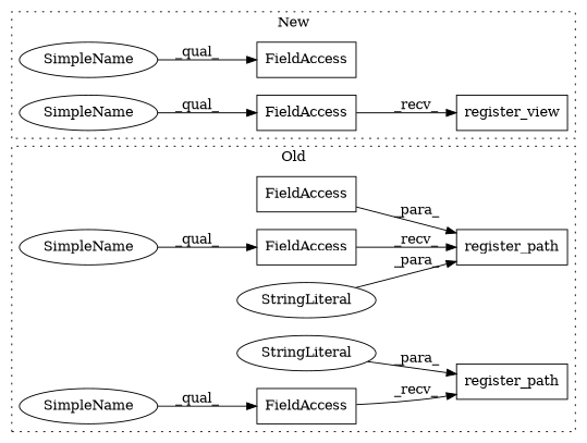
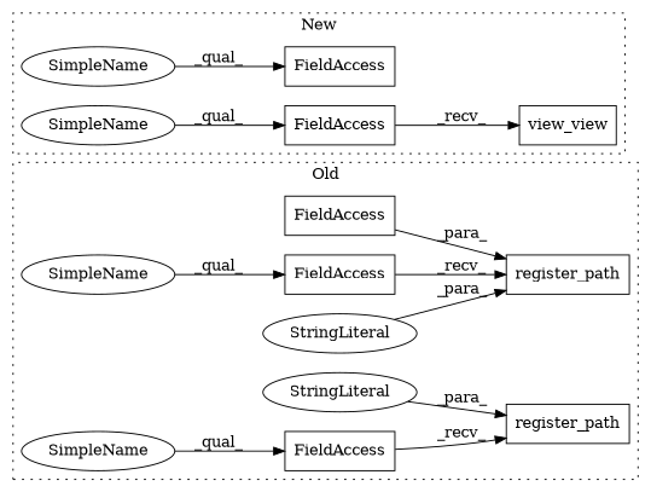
  digraph {
    rankdir=LR
    node [a=22 l=9 s=4949 shape=box]
    n1 [a=32 l="14,1" label=register_path s="4959,5017"]
    n2 [a=45 l=5 label=StringLiteral s=4973 shape=ellipse]
    n3 [label=FieldAccess]
    n4 [l=19 label=FieldAccess s=4998]
    n5 [label=FieldAccess s=4814]
    n6 [a=32 l="14,1" label=register_path s="4824,4942"]
    n7 [a=45 l=5 label=StringLiteral s=4838 shape=ellipse]
    n8 [a=42 l=4 label=SimpleName s=4814 shape=ellipse]
    n9 [a=42 l=4 label=SimpleName shape=ellipse]
-   n10 [a=32 l="14,1" label=register_view s="4911,4942"]
+   n10 [a=32 l="14,1" label=view_view s="4911,4942"]
    n11 [label=FieldAccess s=4901]
    n12 [label=FieldAccess s=4855]
    n13 [a=42 l=4 label=SimpleName s=4855 shape=ellipse]
    n14 [a=42 l=4 label=SimpleName s=4901 shape=ellipse]
    subgraph cluster_1 {
      label=Old
      style=dotted
      n1
      n2
      n3
      n4
      n5
      n6
      n7
      n8
      n9
    }
    subgraph cluster_2 {
      label=New
      style=dotted
      n10
      n11
      n12
      n13
      n14
    }
    n2 -> n1 [label=_para_]
    n3 -> n1 [label=_recv_]
    n4 -> n1 [label=_para_]
    n5 -> n6 [label=_recv_]
    n7 -> n6 [label=_para_]
    n8 -> n5 [label=_qual_]
    n9 -> n3 [label=_qual_]
    n11 -> n10 [label=_recv_]
    n13 -> n12 [label=_qual_]
    n14 -> n11 [label=_qual_]
  }
